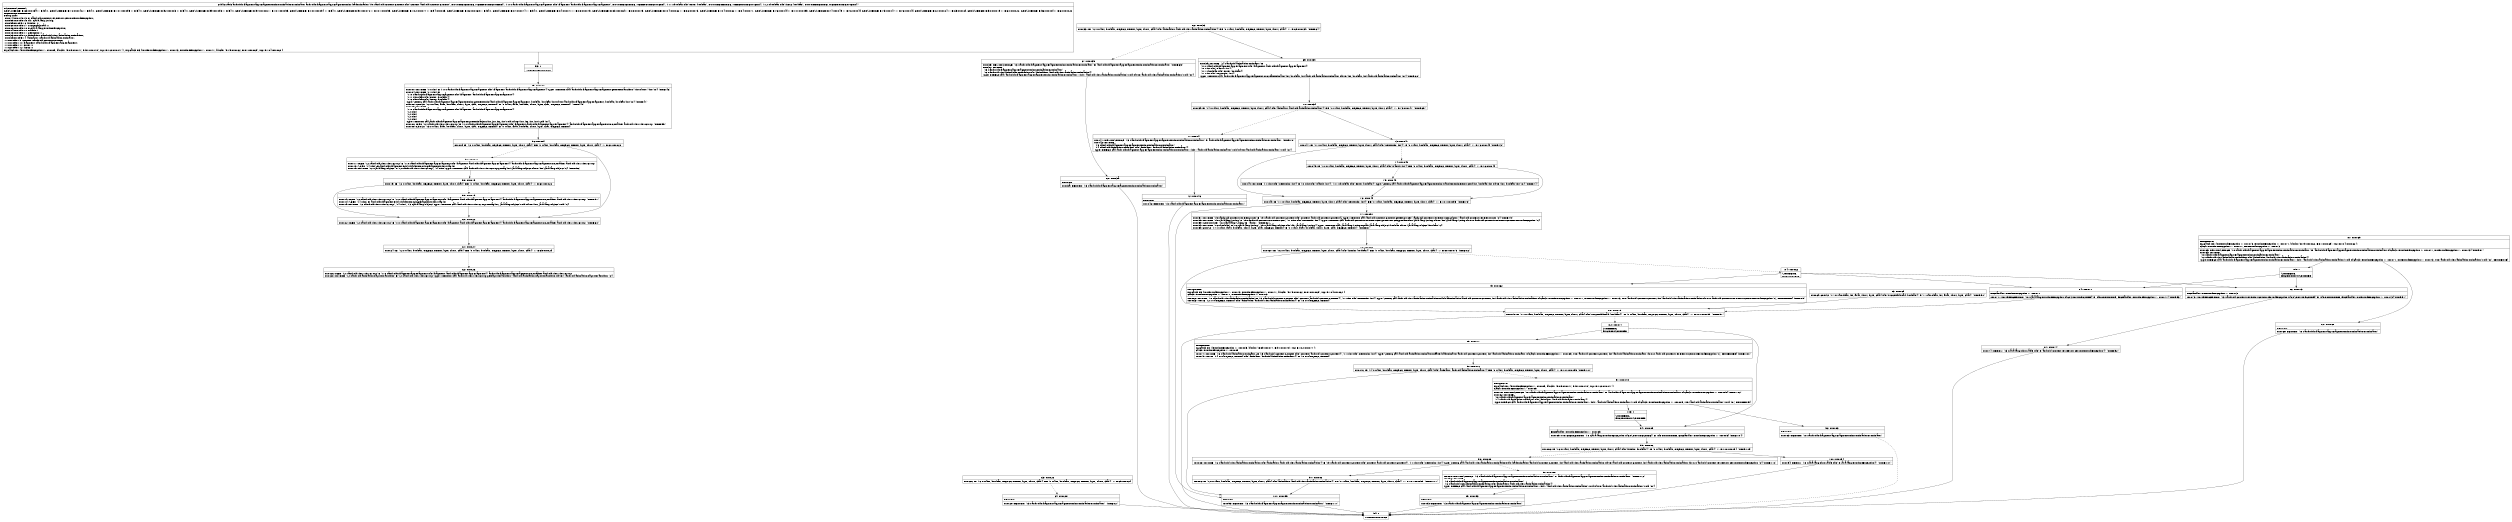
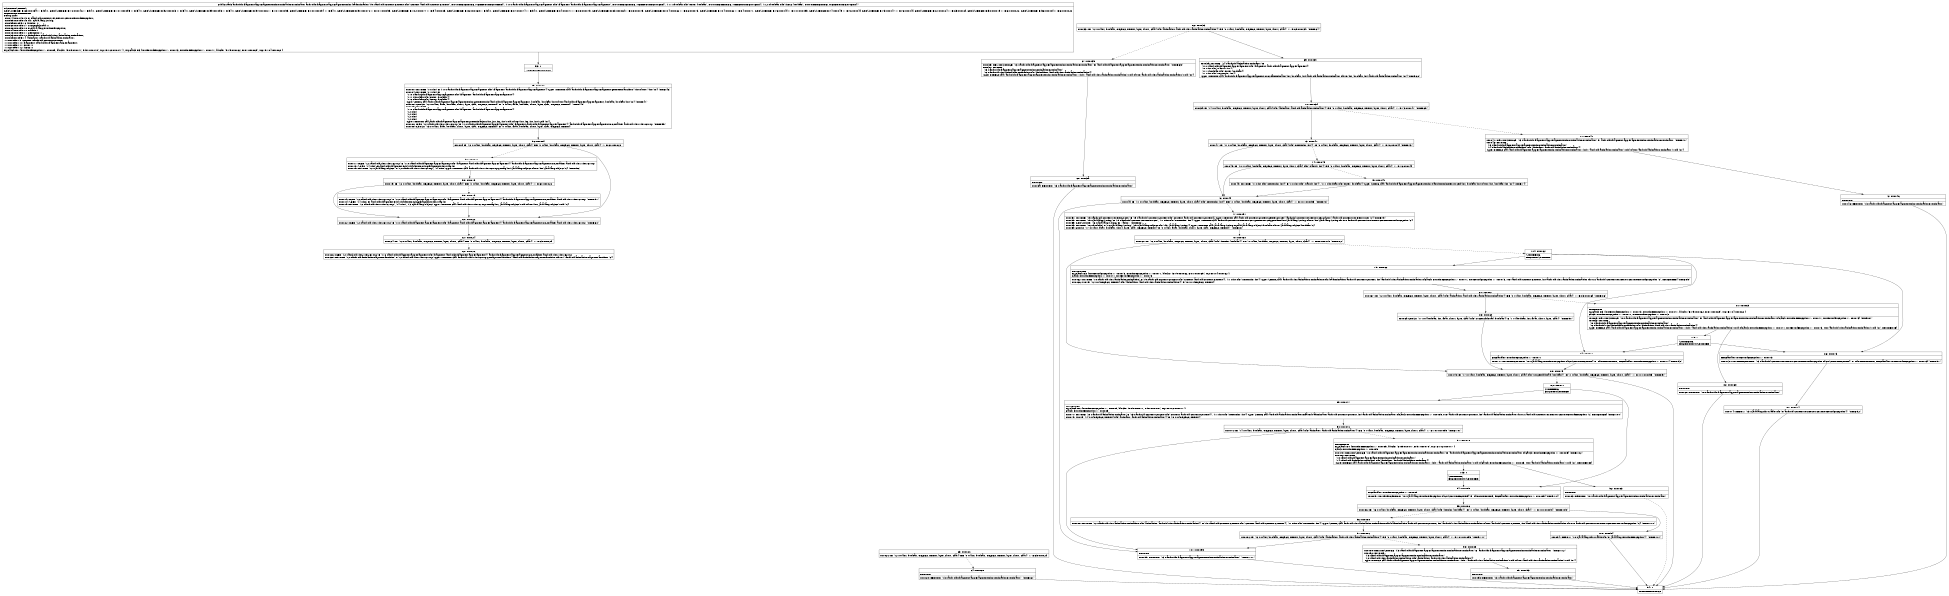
  digraph {
    node [shape=record]
    n1 [label="{53\:\ ?|MTH_ENTER_BLOCK\l}"]
    n2 [label="{55\:\ 0x0000|0x0000: INVOKE  (r0 I:int) = (r10 I:androidx.fragment.app.Fragment A[D('fragment' androidx.fragment.app.Fragment)]) type: VIRTUAL call: androidx.fragment.app.Fragment.getNextTransition():int A[MD:():int (m)] (LINE:46)\l0x0004: INVOKE  (r1 I:int) = \l  (r10 I:androidx.fragment.app.Fragment A[D('fragment' androidx.fragment.app.Fragment)])\l  (r11 I:boolean A[D('enter' boolean)])\l  (r12 I:boolean A[D('isPop' boolean)])\l type: STATIC call: androidx.fragment.app.FragmentAnim.getNextAnim(androidx.fragment.app.Fragment, boolean, boolean):int A[MD:(androidx.fragment.app.Fragment, boolean, boolean):int (m)] (LINE:47)\l0x0008: CONST  (r2 I:??[int, float, boolean, short, byte, char, OBJECT, ARRAY]) = (0 ??[int, float, boolean, short, byte, char, OBJECT, ARRAY])  (LINE:49)\l0x0009: INVOKE  \l  (r10 I:androidx.fragment.app.Fragment A[D('fragment' androidx.fragment.app.Fragment)])\l  (r2 I:int)\l  (r2 I:int)\l  (r2 I:int)\l  (r2 I:int)\l type: VIRTUAL call: androidx.fragment.app.Fragment.setAnimations(int, int, int, int):void A[MD:(int, int, int, int):void (m)]\l0x000c: IGET  (r2 I:android.view.ViewGroup) = (r10 I:androidx.fragment.app.Fragment A[D('fragment' androidx.fragment.app.Fragment)]) androidx.fragment.app.Fragment.mContainer android.view.ViewGroup  (LINE:55)\l0x000e: CONST  (r3 I:??[int, float, boolean, short, byte, char, OBJECT, ARRAY]) = (0 ??[int, float, boolean, short, byte, char, OBJECT, ARRAY]) \l}"]
    n3 [label="{56\:\ 0x000f|0x000f: IF  (r2 I:??[int, boolean, OBJECT, ARRAY, byte, short, char]) == (0 ??[int, boolean, OBJECT, ARRAY, byte, short, char])  \-\> B:60:0x0022 \l}"]
    n4 [label="{57\:\ 0x0011|0x0011: IGET  (r2 I:android.view.ViewGroup) = (r10 I:androidx.fragment.app.Fragment A[D('fragment' androidx.fragment.app.Fragment)]) androidx.fragment.app.Fragment.mContainer android.view.ViewGroup \l0x0013: SGET  (r4 I:int) =  androidx.fragment.R.id.visible_removing_fragment_view_tag int \l0x0015: INVOKE  (r2 I:java.lang.Object) = (r2 I:android.view.ViewGroup), (r4 I:int) type: VIRTUAL call: android.view.ViewGroup.getTag(int):java.lang.Object A[MD:(int):java.lang.Object (c)] (LINE:56)\l}"]
    n5 [label="{60\:\ 0x0022|0x0022: IGET  (r2 I:android.view.ViewGroup) = (r10 I:androidx.fragment.app.Fragment A[D('fragment' androidx.fragment.app.Fragment)]) androidx.fragment.app.Fragment.mContainer android.view.ViewGroup  (LINE:60)\l}"]
    n6 [label="{58\:\ 0x0019|0x0019: IF  (r2 I:??[int, boolean, OBJECT, ARRAY, byte, short, char]) == (0 ??[int, boolean, OBJECT, ARRAY, byte, short, char])  \-\> B:60:0x0022 \l}"]
    n7 [label="{61\:\ 0x0024|0x0024: IF  (r2 I:??[int, boolean, OBJECT, ARRAY, byte, short, char]) == (0 ??[int, boolean, OBJECT, ARRAY, byte, short, char])  \-\> B:65:0x002f \l}"]
    n8 [label="{59\:\ 0x001b|0x001b: IGET  (r2 I:android.view.ViewGroup) = (r10 I:androidx.fragment.app.Fragment A[D('fragment' androidx.fragment.app.Fragment)]) androidx.fragment.app.Fragment.mContainer android.view.ViewGroup  (LINE:57)\l0x001d: SGET  (r4 I:int) =  androidx.fragment.R.id.visible_removing_fragment_view_tag int \l0x001f: INVOKE  (r2 I:android.view.ViewGroup), (r4 I:int), (r3 I:java.lang.Object) type: VIRTUAL call: android.view.ViewGroup.setTag(int, java.lang.Object):void A[MD:(int, java.lang.Object):void (c)]\l}"]
    n9 [label="{62\:\ 0x0026|0x0026: IGET  (r2 I:android.view.ViewGroup) = (r10 I:androidx.fragment.app.Fragment A[D('fragment' androidx.fragment.app.Fragment)]) androidx.fragment.app.Fragment.mContainer android.view.ViewGroup \l0x0028: INVOKE  (r2 I:android.animation.LayoutTransition) = (r2 I:android.view.ViewGroup) type: VIRTUAL call: android.view.ViewGroup.getLayoutTransition():android.animation.LayoutTransition A[MD:():android.animation.LayoutTransition (c)]\l}"]
    n10 [label="{63\:\ 0x002c|0x002c: IF  (r2 I:??[int, boolean, OBJECT, ARRAY, byte, short, char]) == (0 ??[int, boolean, OBJECT, ARRAY, byte, short, char])  \-\> B:65:0x002f \l}"]
    n11 [label="{64\:\ 0x002e|RETURN\l|0x002e: RETURN  (r3 I:androidx.fragment.app.FragmentAnim$AnimationOrAnimator)  (LINE:61)\l}"]
    n12 [label="{54\:\ ?|MTH_EXIT_BLOCK\l}"]
    n13 [label="{66\:\ 0x0033|0x0033: IF  (r2 I:??[int, boolean, OBJECT, ARRAY, byte, short, char] A[D('animation' android.view.animation.Animation)]) == (0 ??[int, boolean, OBJECT, ARRAY, byte, short, char])  \-\> B:69:0x003b  (LINE:64)\l}"]
    n14 [label="{67\:\ 0x0035|0x0035: NEW_INSTANCE  (r3 I:androidx.fragment.app.FragmentAnim$AnimationOrAnimator) =  androidx.fragment.app.FragmentAnim$AnimationOrAnimator  (LINE:65)\l0x0037: INVOKE  \l  (r3 I:androidx.fragment.app.FragmentAnim$AnimationOrAnimator)\l  (r2 I:android.view.animation.Animation A[D('animation' android.view.animation.Animation)])\l type: DIRECT call: androidx.fragment.app.FragmentAnim.AnimationOrAnimator.\<init\>(android.view.animation.Animation):void A[MD:(android.view.animation.Animation):void (m)]\l}"]
    n15 [label="{69\:\ 0x003b|0x003b: INVOKE  (r4 I:android.animation.Animator) = \l  (r10 I:androidx.fragment.app.Fragment A[D('fragment' androidx.fragment.app.Fragment)])\l  (r0 I:int A[D('transit' int)])\l  (r11 I:boolean A[D('enter' boolean)])\l  (r1 I:int A[D('nextAnim' int)])\l type: VIRTUAL call: androidx.fragment.app.Fragment.onCreateAnimator(int, boolean, int):android.animation.Animator A[MD:(int, boolean, int):android.animation.Animator (m)] (LINE:68)\l}"]
    n16 [label="{68\:\ 0x003a|RETURN\l|0x003a: RETURN  (r3 I:androidx.fragment.app.FragmentAnim$AnimationOrAnimator) \l}"]
    n17 [label="{70\:\ 0x003f|0x003f: IF  (r4 I:??[int, boolean, OBJECT, ARRAY, byte, short, char] A[D('animator' android.animation.Animator)]) == (0 ??[int, boolean, OBJECT, ARRAY, byte, short, char])  \-\> B:73:0x0047  (LINE:69)\l}"]
    n18 [label="{71\:\ 0x0041|0x0041: NEW_INSTANCE  (r3 I:androidx.fragment.app.FragmentAnim$AnimationOrAnimator) =  androidx.fragment.app.FragmentAnim$AnimationOrAnimator  (LINE:70)\l0x0043: INVOKE  \l  (r3 I:androidx.fragment.app.FragmentAnim$AnimationOrAnimator)\l  (r4 I:android.animation.Animator A[D('animator' android.animation.Animator)])\l type: DIRECT call: androidx.fragment.app.FragmentAnim.AnimationOrAnimator.\<init\>(android.animation.Animator):void A[MD:(android.animation.Animator):void (m)]\l}"]
    n19 [label="{73\:\ 0x0047|0x0047: IF  (r1 I:??[int, boolean, OBJECT, ARRAY, byte, short, char] A[D('nextAnim' int)]) != (0 ??[int, boolean, OBJECT, ARRAY, byte, short, char])  \-\> B:76:0x004f  (LINE:73)\l}"]
    n20 [label="{72\:\ 0x0046|RETURN\l|0x0046: RETURN  (r3 I:androidx.fragment.app.FragmentAnim$AnimationOrAnimator) \l}"]
    n21 [label="{74\:\ 0x0049|0x0049: IF  (r0 I:??[int, boolean, OBJECT, ARRAY, byte, short, char] A[D('transit' int)]) == (0 ??[int, boolean, OBJECT, ARRAY, byte, short, char])  \-\> B:76:0x004f \l}"]
    n22 [label="{76\:\ 0x004f|0x004f: IF  (r1 I:??[int, boolean, OBJECT, ARRAY, byte, short, char] A[D('nextAnim' int)]) == (0 ??[int, boolean, OBJECT, ARRAY, byte, short, char])  \-\> B:101:0x0095  (LINE:78)\l}"]
    n23 [label="{75\:\ 0x004b|0x004b: INVOKE  (r1 I:int A[D('nextAnim' int)]) = (r0 I:int A[D('transit' int)]), (r11 I:boolean A[D('enter' boolean)]) type: STATIC call: androidx.fragment.app.FragmentAnim.transitToAnimResourceId(int, boolean):int A[MD:(int, boolean):int (m)] (LINE:74)\l}"]
    n24 [label="{77\:\ 0x0051|0x0051: INVOKE  (r5 I:android.content.res.Resources) = (r9 I:android.content.Context A[D('context' android.content.Context)]) type: VIRTUAL call: android.content.Context.getResources():android.content.res.Resources A[MD:():android.content.res.Resources (c)] (LINE:79)\l0x0055: INVOKE  (r5 I:java.lang.String) = (r5 I:android.content.res.Resources), (r1 I:int A[D('nextAnim' int)]) type: VIRTUAL call: android.content.res.Resources.getResourceTypeName(int):java.lang.String A[MD:(int):java.lang.String throws android.content.res.Resources$NotFoundException (c)]\l0x0059: CONST_STR  (r6 I:java.lang.String) =  \"anim\"  (LINE:80)\l0x005b: INVOKE  (r6 I:boolean) = (r6 I:java.lang.String), (r5 I:java.lang.Object A[D('dir' java.lang.String)]) type: VIRTUAL call: java.lang.String.equals(java.lang.Object):boolean A[MD:(java.lang.Object):boolean (c)]\l0x005f: CONST  (r7 I:??[int, float, boolean, short, byte, char, OBJECT, ARRAY]) = (0 ??[int, float, boolean, short, byte, char, OBJECT, ARRAY])  (LINE:81)\l}"]
    n25 [label="{101\:\ 0x0095|RETURN\l|0x0095: RETURN  (r3 I:androidx.fragment.app.FragmentAnim$AnimationOrAnimator)  (LINE:117)\l}"]
    n26 [label="{78\:\ 0x0060|0x0060: IF  (r6 I:??[int, boolean, OBJECT, ARRAY, byte, short, char] A[D('isAnim' boolean)]) == (0 ??[int, boolean, OBJECT, ARRAY, byte, short, char])  \-\> B:88:0x0075  (LINE:82)\l}"]
    n27 [label="{88\:\ 0x0075|0x0075: IF  (r7 I:??[int, boolean, OBJECT, ARRAY, byte, short, char] A[D('successfulLoad' boolean)]) != (0 ??[int, boolean, OBJECT, ARRAY, byte, short, char])  \-\> B:101:0x0095  (LINE:97)\l}"]
-   n28 [label="{104\:\ 0x0062|SYNTHETIC\lEXC_TOP_EXC\l}"]
+   n28 [label="{104\:\ 0x0062|SYNTHETIC\lEXC_TOP_SPLITTER\l}"]
    n29 [label="{102\:\ 0x0077|SYNTHETIC\lEXC_TOP_SPLITTER\l}"]
    n30 [label="{79\:\ 0x0062|TRY_ENTER\lTryCatch #3 \{NotFoundException \-\> 0x0073, RuntimeException \-\> 0x0071, blocks: (B:79:0x0062, B:81:0x0069), top: B:104:0x0062 \}\lCatch: RuntimeException \-\> 0x0071, NotFoundException \-\> 0x0073\l|0x0062: INVOKE  (r8 I:android.view.animation.Animation) = (r9 I:android.content.Context A[D('context' android.content.Context)]), (r1 I:int A[D('nextAnim' int)]) type: STATIC call: android.view.animation.AnimationUtils.loadAnimation(android.content.Context, int):android.view.animation.Animation A[Catch: RuntimeException \-\> 0x0071, NotFoundException \-\> 0x0073, MD:(android.content.Context, int):android.view.animation.Animation throws android.content.res.Resources$NotFoundException (c), TRY_ENTER] (LINE:85)\l0x0066: MOVE  (r2 I:??[OBJECT, ARRAY] A[D('animation' android.view.animation.Animation)]) = (r8 I:??[OBJECT, ARRAY]) \l}"]
    n31 [label="{86\:\ 0x0073|ExcHandler: NotFoundException \-\> 0x0073\l|0x0073: MOVE_EXCEPTION  (r3 I:android.content.res.Resources$NotFoundException A[CUSTOM_DECLARE]) =  A[DONT_INLINE, ExcHandler: NotFoundException \-\> 0x0073] (LINE:91)\l}"]
    n32 [label="{84\:\ 0x0071|ExcHandler: RuntimeException \-\> 0x0071\l|0x0071: MOVE_EXCEPTION  (r8 I:java.lang.RuntimeException A[CUSTOM_DECLARE]) =  A[DONT_INLINE, ExcHandler: RuntimeException \-\> 0x0071] (LINE:93)\l}"]
    n33 [label="{89\:\ 0x0077|TRY_ENTER\lTryCatch #0 \{RuntimeException \-\> 0x0085, blocks: (B:89:0x0077, B:91:0x007e), top: B:102:0x0077 \}\lCatch: RuntimeException \-\> 0x0085\l|0x0077: INVOKE  (r8 I:android.animation.Animator) = (r9 I:android.content.Context A[D('context' android.content.Context)]), (r1 I:int A[D('nextAnim' int)]) type: STATIC call: android.animation.AnimatorInflater.loadAnimator(android.content.Context, int):android.animation.Animator A[Catch: RuntimeException \-\> 0x0085, MD:(android.content.Context, int):android.animation.Animator throws android.content.res.Resources$NotFoundException (c), TRY_ENTER] (LINE:100)\l0x007b: MOVE  (r4 I:??[OBJECT, ARRAY] A[D('animator' android.animation.Animator)]) = (r8 I:??[OBJECT, ARRAY]) \l}"]
    n34 [label="{94\:\ 0x0085|ExcHandler: RuntimeException \-\> 0x0085\l|0x0085: MOVE_EXCEPTION  (r8 I:java.lang.RuntimeException A[CUSTOM_DECLARE]) =  A[DONT_INLINE, ExcHandler: RuntimeException \-\> 0x0085] (LINE:104)\l}"]
    n35 [label="{90\:\ 0x007c|0x007c: IF  (r4 I:??[int, boolean, OBJECT, ARRAY, byte, short, char] A[D('animator' android.animation.Animator)]) == (0 ??[int, boolean, OBJECT, ARRAY, byte, short, char])  \-\> B:101:0x0095  (LINE:101)\l}"]
    n36 [label="{95\:\ 0x0086|0x0086: IF  (r6 I:??[int, boolean, OBJECT, ARRAY, byte, short, char] A[D('isAnim' boolean)]) != (0 ??[int, boolean, OBJECT, ARRAY, byte, short, char])  \-\> B:100:0x0094  (LINE:105)\l}"]
    n37 [label="{91\:\ 0x007e|TRY_LEAVE\lTryCatch #0 \{RuntimeException \-\> 0x0085, blocks: (B:89:0x0077, B:91:0x007e), top: B:102:0x0077 \}\lCatch: RuntimeException \-\> 0x0085\l|0x007e: NEW_INSTANCE  (r8 I:androidx.fragment.app.FragmentAnim$AnimationOrAnimator) =  androidx.fragment.app.FragmentAnim$AnimationOrAnimator A[Catch: RuntimeException \-\> 0x0085] (LINE:102)\l0x0082: INVOKE  \l  (r8 I:androidx.fragment.app.FragmentAnim$AnimationOrAnimator)\l  (r4 I:android.animation.Animator A[D('animator' android.animation.Animator)])\l type: DIRECT call: androidx.fragment.app.FragmentAnim.AnimationOrAnimator.\<init\>(android.animation.Animator):void A[Catch: RuntimeException \-\> 0x0085, MD:(android.animation.Animator):void (m), TRY_LEAVE]\l}"]
    n38 [label="{92\:\ 0x0083|RETURN\l|0x0083: RETURN  (r8 I:androidx.fragment.app.FragmentAnim$AnimationOrAnimator) \l}"]
    n39 [label="{103\:\ ?|SYNTHETIC\lEXC_BOTTOM_SPLITTER\l}"]
    n40 [label="{96\:\ 0x0088|0x0088: INVOKE  (r2 I:android.view.animation.Animation A[D('animation' android.view.animation.Animation)]) = (r9 I:android.content.Context A[D('context' android.content.Context)]), (r1 I:int A[D('nextAnim' int)]) type: STATIC call: android.view.animation.AnimationUtils.loadAnimation(android.content.Context, int):android.view.animation.Animation A[MD:(android.content.Context, int):android.view.animation.Animation throws android.content.res.Resources$NotFoundException (c)] (LINE:110)\l}"]
    n41 [label="{100\:\ 0x0094|0x0094: THROW  (r8 I:java.lang.Throwable A[D('e' java.lang.RuntimeException)])  (LINE:107)\l}"]
    n42 [label="{97\:\ 0x008c|0x008c: IF  (r2 I:??[int, boolean, OBJECT, ARRAY, byte, short, char] A[D('animation' android.view.animation.Animation)]) == (0 ??[int, boolean, OBJECT, ARRAY, byte, short, char])  \-\> B:101:0x0095  (LINE:111)\l}"]
    n43 [label="{98\:\ 0x008e|0x008e: NEW_INSTANCE  (r3 I:androidx.fragment.app.FragmentAnim$AnimationOrAnimator) =  androidx.fragment.app.FragmentAnim$AnimationOrAnimator  (LINE:112)\l0x0090: INVOKE  \l  (r3 I:androidx.fragment.app.FragmentAnim$AnimationOrAnimator)\l  (r2 I:android.view.animation.Animation A[D('animation' android.view.animation.Animation)])\l type: DIRECT call: androidx.fragment.app.FragmentAnim.AnimationOrAnimator.\<init\>(android.view.animation.Animation):void A[MD:(android.view.animation.Animation):void (m)]\l}"]
    n44 [label="{99\:\ 0x0093|RETURN\l|0x0093: RETURN  (r3 I:androidx.fragment.app.FragmentAnim$AnimationOrAnimator) \l}"]
+   n45 [label="{80\:\ 0x0067|0x0067: IF  (r2 I:??[int, boolean, OBJECT, ARRAY, byte, short, char] A[D('animation' android.view.animation.Animation)]) == (0 ??[int, boolean, OBJECT, ARRAY, byte, short, char])  \-\> B:83:0x006f  (LINE:86)\l}"]
    n46 [label="{87\:\ 0x0074|0x0074: THROW  (r3 I:java.lang.Throwable A[D('e' android.content.res.Resources$NotFoundException)])  (LINE:92)\l}"]
    n47 [label="{81\:\ 0x0069|TRY_LEAVE\lTryCatch #3 \{NotFoundException \-\> 0x0073, RuntimeException \-\> 0x0071, blocks: (B:79:0x0062, B:81:0x0069), top: B:104:0x0062 \}\lCatch: RuntimeException \-\> 0x0071, NotFoundException \-\> 0x0073\l|0x0069: NEW_INSTANCE  (r8 I:androidx.fragment.app.FragmentAnim$AnimationOrAnimator) =  androidx.fragment.app.FragmentAnim$AnimationOrAnimator A[Catch: RuntimeException \-\> 0x0071, NotFoundException \-\> 0x0073] (LINE:87)\l0x006b: INVOKE  \l  (r8 I:androidx.fragment.app.FragmentAnim$AnimationOrAnimator)\l  (r2 I:android.view.animation.Animation A[D('animation' android.view.animation.Animation)])\l type: DIRECT call: androidx.fragment.app.FragmentAnim.AnimationOrAnimator.\<init\>(android.view.animation.Animation):void A[Catch: RuntimeException \-\> 0x0071, NotFoundException \-\> 0x0073, MD:(android.view.animation.Animation):void (m), TRY_LEAVE]\l}"]
    n48 [label="{83\:\ 0x006f|0x006f: CONST  (r7 I:??[boolean, int, float, short, byte, char] A[D('successfulLoad' boolean)]) = (1 ??[boolean, int, float, short, byte, char])  (LINE:90)\l}"]
    n49 [label="{82\:\ 0x006e|RETURN\l|0x006e: RETURN  (r8 I:androidx.fragment.app.FragmentAnim$AnimationOrAnimator) \l}"]
    n50 [label="{105\:\ ?|SYNTHETIC\lEXC_BOTTOM_SPLITTER\l}"]
    n51 [label="{public static androidx.fragment.app.FragmentAnim$AnimationOrAnimator androidx.fragment.app.FragmentAnim.loadAnimation((r9 I:android.content.Context A[D('context' android.content.Context), IMMUTABLE_TYPE, METHOD_ARGUMENT]), (r10 I:androidx.fragment.app.Fragment A[D('fragment' androidx.fragment.app.Fragment), IMMUTABLE_TYPE, METHOD_ARGUMENT]), (r11 I:boolean A[D('enter' boolean), IMMUTABLE_TYPE, METHOD_ARGUMENT]), (r12 I:boolean A[D('isPop' boolean), IMMUTABLE_TYPE, METHOD_ARGUMENT]))  | USE_LINES_HINTS\lCROSS_EDGE: B:68:0x003a \-\> B:54:?, CROSS_EDGE: B:72:0x0046 \-\> B:54:?, CROSS_EDGE: B:101:0x0095 \-\> B:54:?, CROSS_EDGE: B:92:0x0083 \-\> B:54:?, CROSS_EDGE: B:99:0x0093 \-\> B:54:?, CROSS_EDGE: B:97:0x008c \-\> B:101:0x0095, CROSS_EDGE: B:100:0x0094 \-\> B:54:?, CROSS_EDGE: B:90:0x007c \-\> B:101:0x0095, CROSS_EDGE: B:102:0x0077 \-\> B:94:0x0085, CROSS_EDGE: B:82:0x006e \-\> B:54:?, CROSS_EDGE: B:87:0x0074 \-\> B:54:?, CROSS_EDGE: B:84:0x0071 \-\> B:88:0x0075, CROSS_EDGE: B:83:0x006f \-\> B:88:0x0075, CROSS_EDGE: B:104:0x0062 \-\> B:86:0x0073, CROSS_EDGE: B:104:0x0062 \-\> B:84:0x0071, CROSS_EDGE: B:76:0x004f \-\> B:101:0x0095, CROSS_EDGE: B:74:0x0049 \-\> B:76:0x004f, CROSS_EDGE: B:73:0x0047 \-\> B:76:0x004f, CROSS_EDGE: B:61:0x0024 \-\> B:65:0x002f, CROSS_EDGE: B:58:0x0019 \-\> B:60:0x0022, CROSS_EDGE: B:56:0x000f \-\> B:60:0x0022\lINLINE_NOT_NEEDED\lDebug Info:\l  0x0074\-0x0075: r3 'e' Landroid\/content\/res\/Resources$NotFoundException;\l  0x0059\-0x0095: r5 'dir' Ljava\/lang\/String;\l  0x005f\-0x0095: r6 'isAnim' Z\l  0x0060\-0x0095: r7 'successfulLoad' Z\l  0x0086\-0x0095: r8 'e' Ljava\/lang\/RuntimeException;\l  0x0004\-0x0095: r0 'transit' I\l  0x0008\-0x0095: r1 'nextAnim' I\l  0x0033\-0x0095: r2 'animation' Landroid\/view\/animation\/Animation;\l  0x003f\-0x0095: r4 'animator' Landroid\/animation\/Animator;\l  \-1 \-0x0095: r9 'context' Landroid\/content\/Context;\l  \-1 \-0x0095: r10 'fragment' Landroidx\/fragment\/app\/Fragment;\l  \-1 \-0x0095: r11 'enter' Z\l  \-1 \-0x0095: r12 'isPop' Z\lTryCatch #0 \{RuntimeException \-\> 0x0085, blocks: (B:89:0x0077, B:91:0x007e), top: B:102:0x0077 \}, TryCatch #3 \{NotFoundException \-\> 0x0073, RuntimeException \-\> 0x0071, blocks: (B:79:0x0062, B:81:0x0069), top: B:104:0x0062 \}\l}"]
    n1 -> n2
    n2 -> n3
    n3 -> n4 [style=dashed]
    n3 -> n5
    n4 -> n6
    n5 -> n7
    n6 -> n5
    n6 -> n8 [style=dashed]
    n7 -> n9 [style=dashed]
    n8 -> n5
    n10 -> n11 [style=dashed]
    n11 -> n12
    n13 -> n14 [style=dashed]
    n13 -> n15
    n14 -> n16
    n15 -> n17
    n16 -> n12
    n17 -> n18 [style=dashed]
    n17 -> n19
    n18 -> n20
    n19 -> n21 [style=dashed]
    n19 -> n22
    n20 -> n12
    n21 -> n22
    n21 -> n23 [style=dashed]
    n22 -> n24 [style=dashed]
    n22 -> n25
    n23 -> n22
    n24 -> n26
    n25 -> n12
    n26 -> n27
    n26 -> n28 [style=dashed]
    n27 -> n12
    n27 -> n29 [style=dashed]
    n28 -> n30
    n28 -> n31
    n28 -> n32
    n29 -> n33
    n29 -> n34
+   n30 -> n45
    n31 -> n46
    n32 -> n27
    n33 -> n35
    n34 -> n36
    n35 -> n25
    n35 -> n37 [style=dashed]
    n36 -> n40 [style=dashed]
    n36 -> n41
    n37 -> n38
    n37 -> n39
    n38 -> n12 [style=dashed]
    n39 -> n34
    n40 -> n42
    n41 -> n12
    n42 -> n25
-   n40 -> n43 [style=dashed]
+   n42 -> n43 [style=dashed]
    n43 -> n44
    n44 -> n12
+   n45 -> n47 [style=dashed]
+   n45 -> n48
    n46 -> n12
    n47 -> n49
    n47 -> n50
    n48 -> n27
    n49 -> n12
    n50 -> n31
    n50 -> n32
    n51 -> n1
  }
